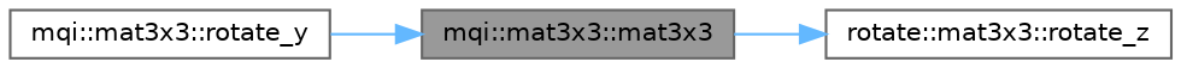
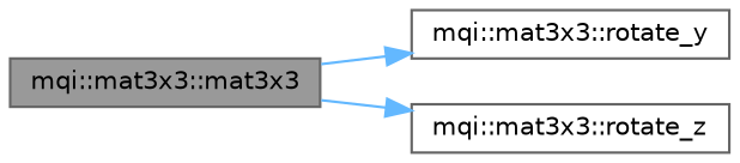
  digraph {
    rankdir=LR
    node [color=grey40 fillcolor=white fontname=Helvetica fontsize=10 shape=box style=filled]
    edge [color=steelblue1 fontname=Helvetica fontsize=10 labelfontname=Helvetica labelfontsize=10 style=solid]
    n1 [color=gray40 fillcolor=grey60 fontcolor=black height=0.2 label="mqi::mat3x3::mat3x3" width=0.4]
    n2 [height=0.2 label="mqi::mat3x3::rotate_y" width=0.4]
-   n3 [height=0.2 label="rotate::mat3x3::rotate_z" width=0.4]
-   n2 -> n1
+   n3 [height=0.2 label="mqi::mat3x3::rotate_z" width=0.4]
+   n1 -> n2
    n1 -> n3
  }
